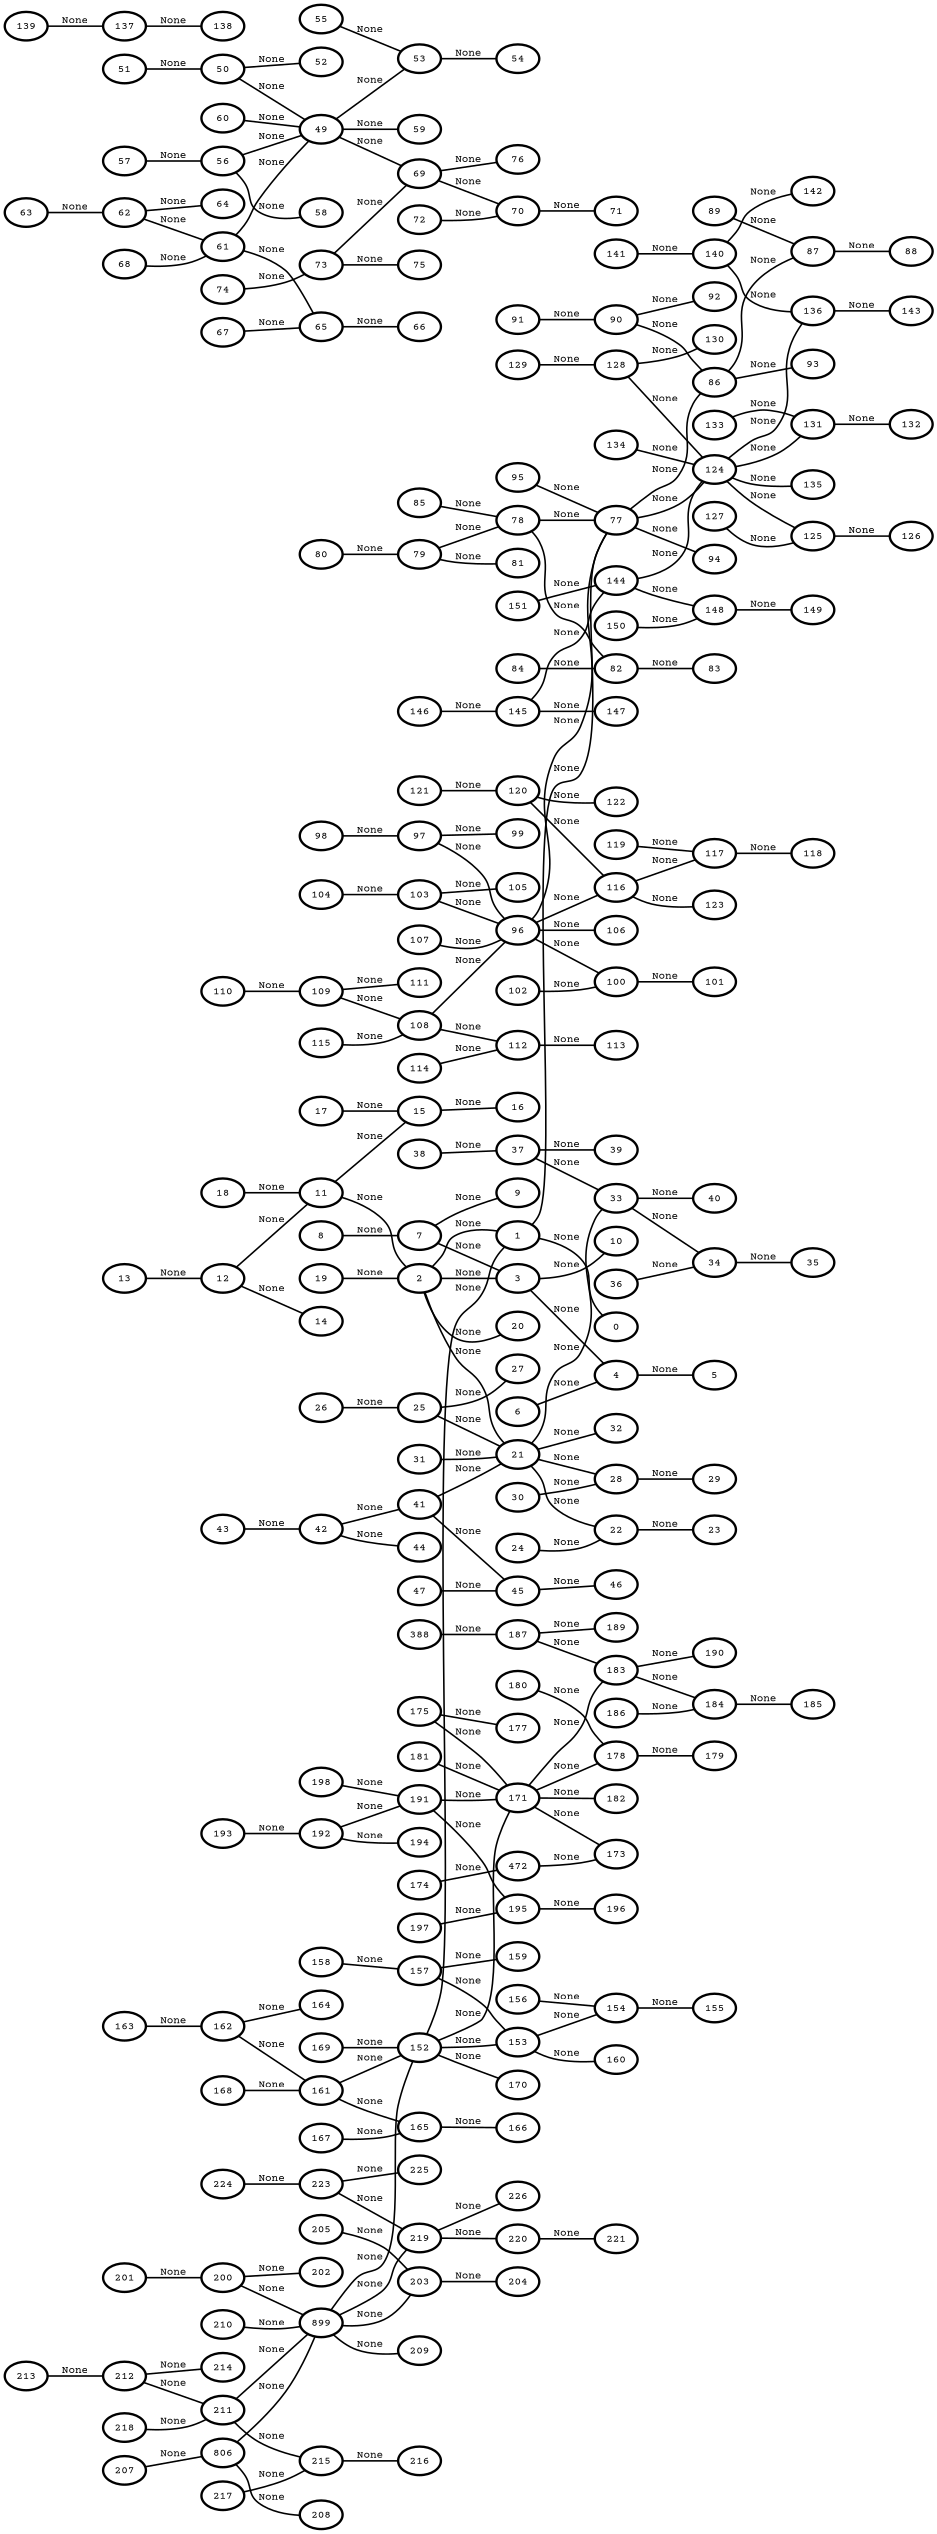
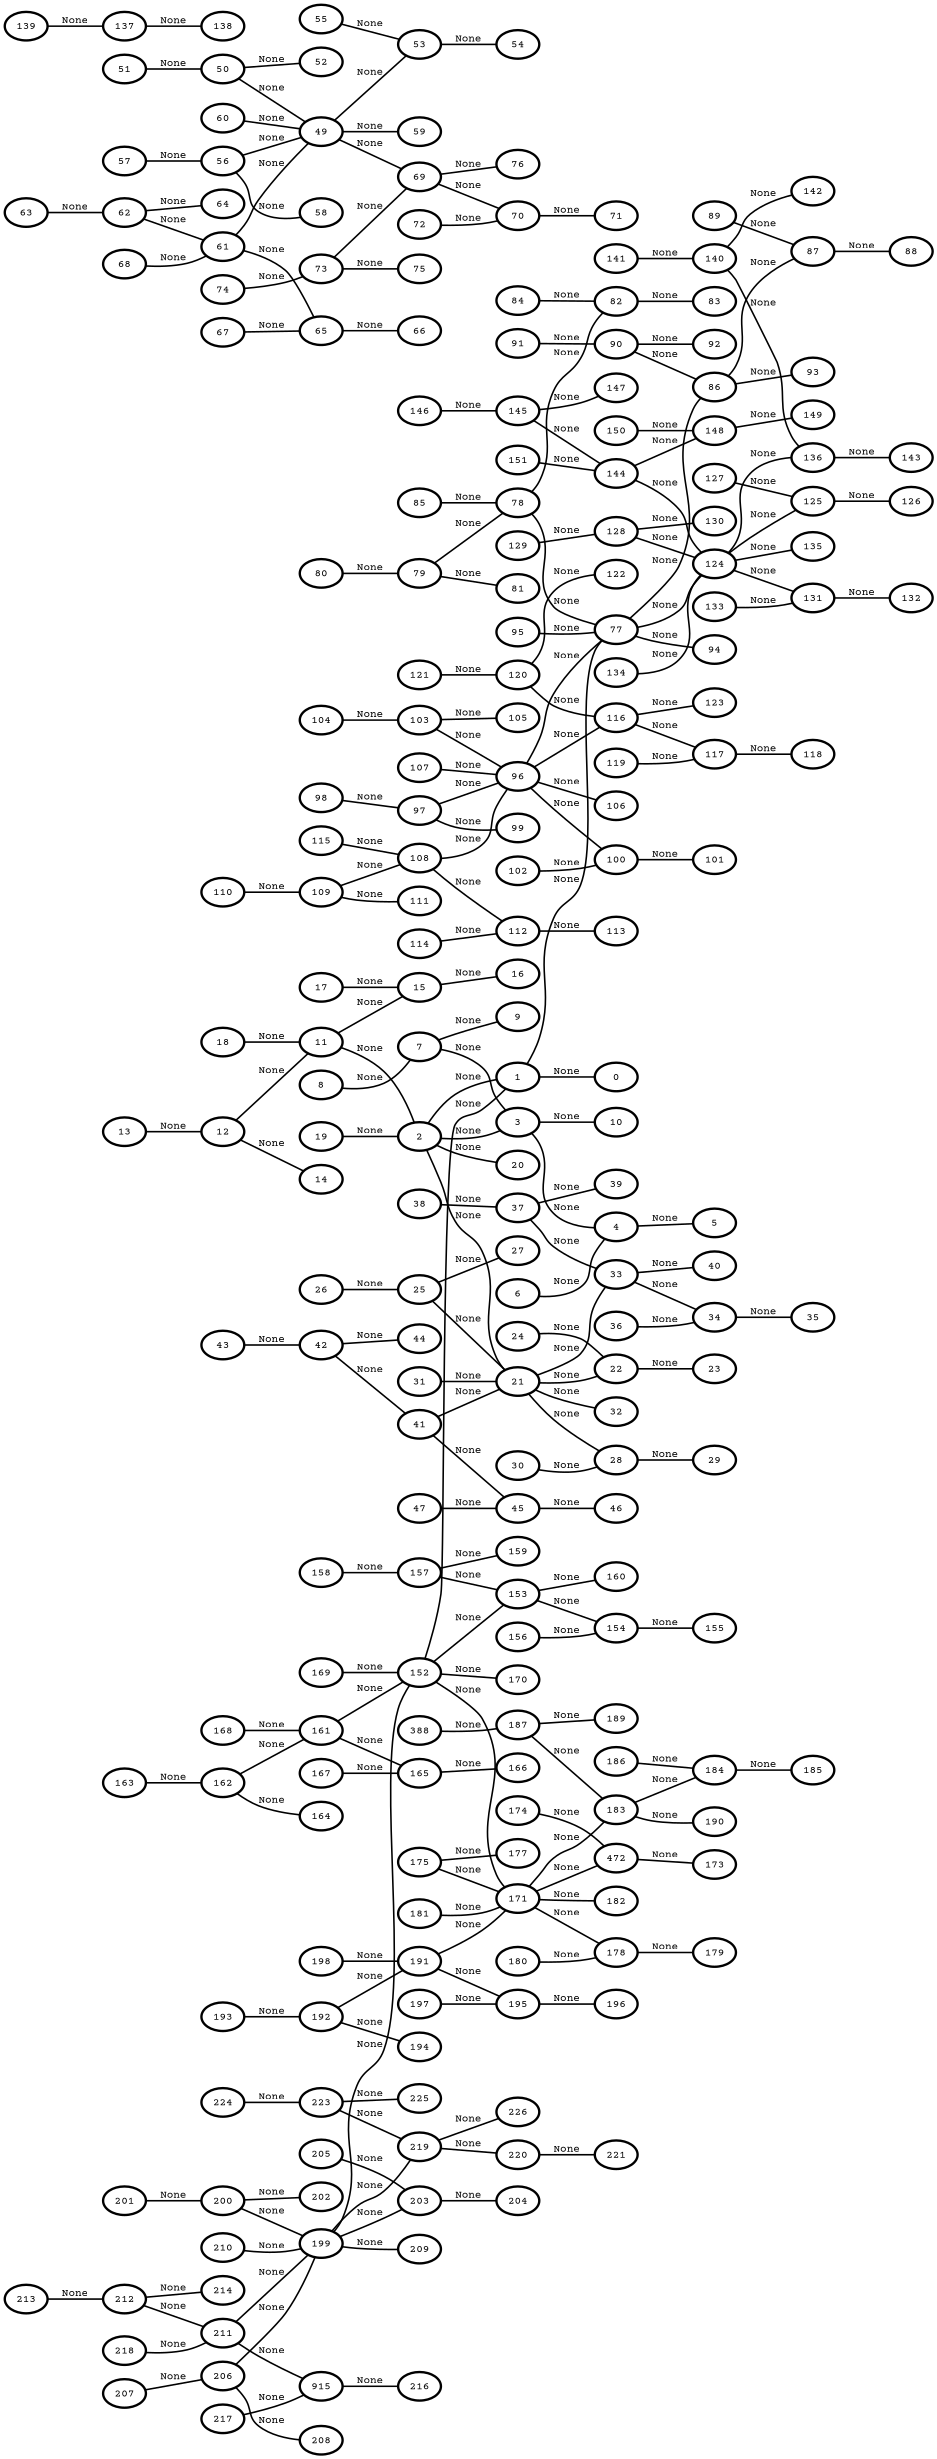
  graph {
    fontname="Courier Prime"
    rankdir=LR
    node [fontname="Courier Prime" penwidth=3]
    edge [fontname="Courier Prime" penwidth=2]
    n1 [label=0]
    n2 [label=1]
    n3 [label=77]
    n4 [label=86]
    n5 [label=94]
    n6 [label=124]
    n7 [label=2]
    n8 [label=3]
    n9 [label=20]
    n10 [label=21]
    n11 [label=4]
    n12 [label=10]
    n13 [label=22]
    n14 [label=28]
    n15 [label=32]
    n16 [label=33]
    n17 [label=5]
    n18 [label=6]
    n19 [label=7]
    n20 [label=9]
    n21 [label=8]
    n22 [label=11]
    n23 [label=15]
    n24 [label=16]
    n25 [label=12]
    n26 [label=14]
    n27 [label=13]
    n28 [label=17]
    n29 [label=18]
    n30 [label=19]
    n31 [label=23]
    n32 [label=29]
    n33 [label=34]
    n34 [label=40]
    n35 [label=24]
    n36 [label=25]
    n37 [label=27]
    n38 [label=26]
    n39 [label=30]
    n40 [label=31]
    n41 [label=35]
    n42 [label=36]
    n43 [label=37]
    n44 [label=39]
    n45 [label=38]
    n46 [label=41]
    n47 [label=45]
    n48 [label=46]
    n49 [label=42]
    n50 [label=44]
    n51 [label=43]
    n52 [label=47]
    n53 [label=49]
    n54 [label=53]
    n55 [label=59]
    n56 [label=69]
    n57 [label=54]
    n58 [label=70]
    n59 [label=76]
    n60 [label=50]
    n61 [label=52]
    n62 [label=51]
    n63 [label=55]
    n64 [label=56]
    n65 [label=58]
    n66 [label=57]
    n67 [label=60]
    n68 [label=61]
    n69 [label=65]
    n70 [label=66]
    n71 [label=62]
    n72 [label=64]
    n73 [label=63]
    n74 [label=67]
    n75 [label=68]
    n76 [label=71]
    n77 [label=72]
    n78 [label=73]
    n79 [label=75]
    n80 [label=74]
    n81 [label=87]
    n82 [label=93]
    n83 [label=125]
    n84 [label=131]
    n85 [label=135]
    n86 [label=136]
    n87 [label=78]
    n88 [label=82]
    n89 [label=83]
    n90 [label=79]
    n91 [label=81]
    n92 [label=80]
    n93 [label=84]
    n94 [label=85]
    n95 [label=88]
    n96 [label=89]
    n97 [label=90]
    n98 [label=92]
    n99 [label=91]
    n100 [label=95]
    n101 [label=96]
    n102 [label=100]
    n103 [label=106]
    n104 [label=116]
    n105 [label=101]
    n106 [label=117]
    n107 [label=123]
    n108 [label=97]
    n109 [label=99]
    n110 [label=98]
    n111 [label=102]
    n112 [label=103]
    n113 [label=105]
    n114 [label=104]
    n115 [label=107]
    n116 [label=108]
    n117 [label=112]
    n118 [label=113]
    n119 [label=109]
    n120 [label=111]
    n121 [label=110]
    n122 [label=114]
    n123 [label=115]
    n124 [label=118]
    n125 [label=119]
    n126 [label=120]
    n127 [label=122]
    n128 [label=121]
    n129 [label=126]
    n130 [label=132]
    n131 [label=143]
    n132 [label=127]
    n133 [label=128]
    n134 [label=130]
    n135 [label=129]
    n136 [label=133]
    n137 [label=134]
    n138 [label=137]
    n139 [label=138]
    n140 [label=139]
    n141 [label=140]
    n142 [label=142]
    n143 [label=141]
    n144 [label=144]
    n145 [label=148]
    n146 [label=149]
    n147 [label=145]
    n148 [label=147]
    n149 [label=146]
    n150 [label=150]
    n151 [label=151]
    n152 [label=152]
    n153 [label=153]
    n154 [label=170]
    n155 [label=171]
    n156 [label=154]
    n157 [label=160]
    n158 [label=472]
    n159 [label=178]
    n160 [label=182]
    n161 [label=183]
    n162 [label=155]
    n163 [label=156]
    n164 [label=157]
    n165 [label=159]
    n166 [label=158]
    n167 [label=161]
    n168 [label=165]
    n169 [label=166]
    n170 [label=162]
    n171 [label=164]
    n172 [label=163]
    n173 [label=167]
    n174 [label=168]
    n175 [label=169]
    n176 [label=173]
    n177 [label=179]
    n178 [label=184]
    n179 [label=190]
    n180 [label=174]
    n181 [label=175]
    n182 [label=177]
    n183 [label=180]
    n184 [label=181]
    n185 [label=185]
    n186 [label=186]
    n187 [label=187]
    n188 [label=189]
    n189 [label=388]
    n190 [label=191]
    n191 [label=195]
    n192 [label=196]
    n193 [label=192]
    n194 [label=194]
    n195 [label=193]
    n196 [label=197]
    n197 [label=198]
-   n198 [label=899]
+   n198 [label=199]
    n199 [label=203]
    n200 [label=209]
    n201 [label=219]
    n202 [label=204]
    n203 [label=220]
    n204 [label=226]
    n205 [label=200]
    n206 [label=202]
    n207 [label=201]
    n208 [label=205]
-   n209 [label=806]
+   n209 [label=206]
    n210 [label=208]
    n211 [label=207]
    n212 [label=210]
    n213 [label=211]
-   n214 [label=215]
+   n214 [label=915]
    n215 [label=216]
    n216 [label=212]
    n217 [label=214]
    n218 [label=213]
    n219 [label=217]
    n220 [label=218]
    n221 [label=221]
    n222 [label=223]
    n223 [label=225]
    n224 [label=224]
    n2 -- n1 [label=None]
    n2 -- n3 [label=None]
    n3 -- n4 [label=None]
    n3 -- n5 [label=None]
    n3 -- n6 [label=None]
    n4 -- n81 [label=None]
    n4 -- n82 [label=None]
    n6 -- n83 [label=None]
    n6 -- n84 [label=None]
    n6 -- n85 [label=None]
    n6 -- n86 [label=None]
    n7 -- n2 [label=None]
    n7 -- n8 [label=None]
    n7 -- n9 [label=None]
    n7 -- n10 [label=None]
    n8 -- n11 [label=None]
    n8 -- n12 [label=None]
    n10 -- n13 [label=None]
    n10 -- n14 [label=None]
    n10 -- n15 [label=None]
    n10 -- n16 [label=None]
    n11 -- n17 [label=None]
    n13 -- n31 [label=None]
    n14 -- n32 [label=None]
    n16 -- n33 [label=None]
    n16 -- n34 [label=None]
    n18 -- n11 [label=None]
    n19 -- n8 [label=None]
    n19 -- n20 [label=None]
    n21 -- n19 [label=None]
    n22 -- n7 [label=None]
    n22 -- n23 [label=None]
    n23 -- n24 [label=None]
    n25 -- n22 [label=None]
    n25 -- n26 [label=None]
    n27 -- n25 [label=None]
    n28 -- n23 [label=None]
    n29 -- n22 [label=None]
    n30 -- n7 [label=None]
    n33 -- n41 [label=None]
    n35 -- n13 [label=None]
    n36 -- n10 [label=None]
    n36 -- n37 [label=None]
    n38 -- n36 [label=None]
    n39 -- n14 [label=None]
    n40 -- n10 [label=None]
    n42 -- n33 [label=None]
    n43 -- n16 [label=None]
    n43 -- n44 [label=None]
    n45 -- n43 [label=None]
    n46 -- n10 [label=None]
    n46 -- n47 [label=None]
    n47 -- n48 [label=None]
    n49 -- n46 [label=None]
    n49 -- n50 [label=None]
    n51 -- n49 [label=None]
    n52 -- n47 [label=None]
    n53 -- n54 [label=None]
    n53 -- n55 [label=None]
    n53 -- n56 [label=None]
    n54 -- n57 [label=None]
    n56 -- n58 [label=None]
    n56 -- n59 [label=None]
    n58 -- n76 [label=None]
    n60 -- n53 [label=None]
    n60 -- n61 [label=None]
    n62 -- n60 [label=None]
    n63 -- n54 [label=None]
    n64 -- n53 [label=None]
    n64 -- n65 [label=None]
    n66 -- n64 [label=None]
    n67 -- n53 [label=None]
    n68 -- n53 [label=None]
    n68 -- n69 [label=None]
    n69 -- n70 [label=None]
    n71 -- n68 [label=None]
    n71 -- n72 [label=None]
    n73 -- n71 [label=None]
    n74 -- n69 [label=None]
    n75 -- n68 [label=None]
    n77 -- n58 [label=None]
    n78 -- n56 [label=None]
    n78 -- n79 [label=None]
    n80 -- n78 [label=None]
    n81 -- n95 [label=None]
    n83 -- n129 [label=None]
    n84 -- n130 [label=None]
    n86 -- n131 [label=None]
    n87 -- n3 [label=None]
    n87 -- n88 [label=None]
    n88 -- n89 [label=None]
    n90 -- n87 [label=None]
    n90 -- n91 [label=None]
    n92 -- n90 [label=None]
    n93 -- n88 [label=None]
    n94 -- n87 [label=None]
    n96 -- n81 [label=None]
    n97 -- n4 [label=None]
    n97 -- n98 [label=None]
    n99 -- n97 [label=None]
    n100 -- n3 [label=None]
    n101 -- n3 [label=None]
    n101 -- n102 [label=None]
    n101 -- n103 [label=None]
    n101 -- n104 [label=None]
    n102 -- n105 [label=None]
    n104 -- n106 [label=None]
    n104 -- n107 [label=None]
    n106 -- n124 [label=None]
    n108 -- n101 [label=None]
    n108 -- n109 [label=None]
    n110 -- n108 [label=None]
    n111 -- n102 [label=None]
    n112 -- n101 [label=None]
    n112 -- n113 [label=None]
    n114 -- n112 [label=None]
    n115 -- n101 [label=None]
    n116 -- n101 [label=None]
    n116 -- n117 [label=None]
    n117 -- n118 [label=None]
    n119 -- n116 [label=None]
    n119 -- n120 [label=None]
    n121 -- n119 [label=None]
    n122 -- n117 [label=None]
    n123 -- n116 [label=None]
    n125 -- n106 [label=None]
    n126 -- n104 [label=None]
    n126 -- n127 [label=None]
    n128 -- n126 [label=None]
    n132 -- n83 [label=None]
    n133 -- n6 [label=None]
    n133 -- n134 [label=None]
    n135 -- n133 [label=None]
    n136 -- n84 [label=None]
    n137 -- n6 [label=None]
    n138 -- n139 [label=None]
    n140 -- n138 [label=None]
    n141 -- n86 [label=None]
    n141 -- n142 [label=None]
    n143 -- n141 [label=None]
    n144 -- n6 [label=None]
    n144 -- n145 [label=None]
    n145 -- n146 [label=None]
    n147 -- n144 [label=None]
    n147 -- n148 [label=None]
    n149 -- n147 [label=None]
    n150 -- n145 [label=None]
    n151 -- n144 [label=None]
    n152 -- n2 [label=None]
    n152 -- n153 [label=None]
    n152 -- n154 [label=None]
    n152 -- n155 [label=None]
    n153 -- n156 [label=None]
    n153 -- n157 [label=None]
-   n155 -- n176 [label=None]
+   n155 -- n158 [label=None]
    n155 -- n159 [label=None]
    n155 -- n160 [label=None]
    n155 -- n161 [label=None]
    n156 -- n162 [label=None]
    n158 -- n176 [label=None]
    n159 -- n177 [label=None]
    n161 -- n178 [label=None]
    n161 -- n179 [label=None]
    n163 -- n156 [label=None]
    n164 -- n153 [label=None]
    n164 -- n165 [label=None]
    n166 -- n164 [label=None]
    n167 -- n152 [label=None]
    n167 -- n168 [label=None]
    n168 -- n169 [label=None]
    n170 -- n167 [label=None]
    n170 -- n171 [label=None]
    n172 -- n170 [label=None]
    n173 -- n168 [label=None]
    n174 -- n167 [label=None]
    n175 -- n152 [label=None]
    n178 -- n185 [label=None]
    n180 -- n158 [label=None]
    n181 -- n155 [label=None]
    n181 -- n182 [label=None]
    n183 -- n159 [label=None]
    n184 -- n155 [label=None]
    n186 -- n178 [label=None]
    n187 -- n161 [label=None]
    n187 -- n188 [label=None]
    n189 -- n187 [label=None]
    n190 -- n155 [label=None]
    n190 -- n191 [label=None]
    n191 -- n192 [label=None]
    n193 -- n190 [label=None]
    n193 -- n194 [label=None]
    n195 -- n193 [label=None]
    n196 -- n191 [label=None]
    n197 -- n190 [label=None]
    n198 -- n152 [label=None]
    n198 -- n199 [label=None]
    n198 -- n200 [label=None]
    n198 -- n201 [label=None]
    n199 -- n202 [label=None]
    n201 -- n203 [label=None]
    n201 -- n204 [label=None]
    n203 -- n221 [label=None]
    n205 -- n198 [label=None]
    n205 -- n206 [label=None]
    n207 -- n205 [label=None]
    n208 -- n199 [label=None]
    n209 -- n198 [label=None]
    n209 -- n210 [label=None]
    n211 -- n209 [label=None]
    n212 -- n198 [label=None]
    n213 -- n198 [label=None]
    n213 -- n214 [label=None]
    n214 -- n215 [label=None]
    n216 -- n213 [label=None]
    n216 -- n217 [label=None]
    n218 -- n216 [label=None]
    n219 -- n214 [label=None]
    n220 -- n213 [label=None]
    n222 -- n201 [label=None]
    n222 -- n223 [label=None]
    n224 -- n222 [label=None]
  }
